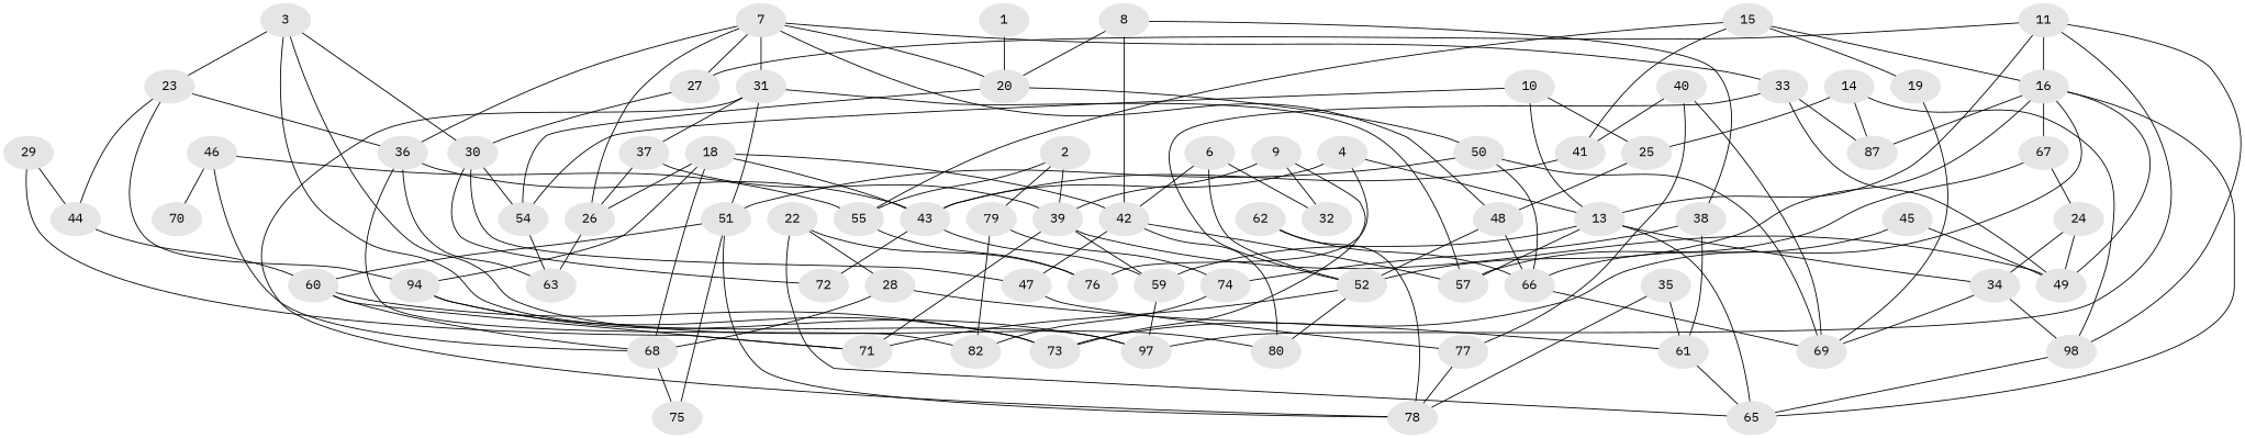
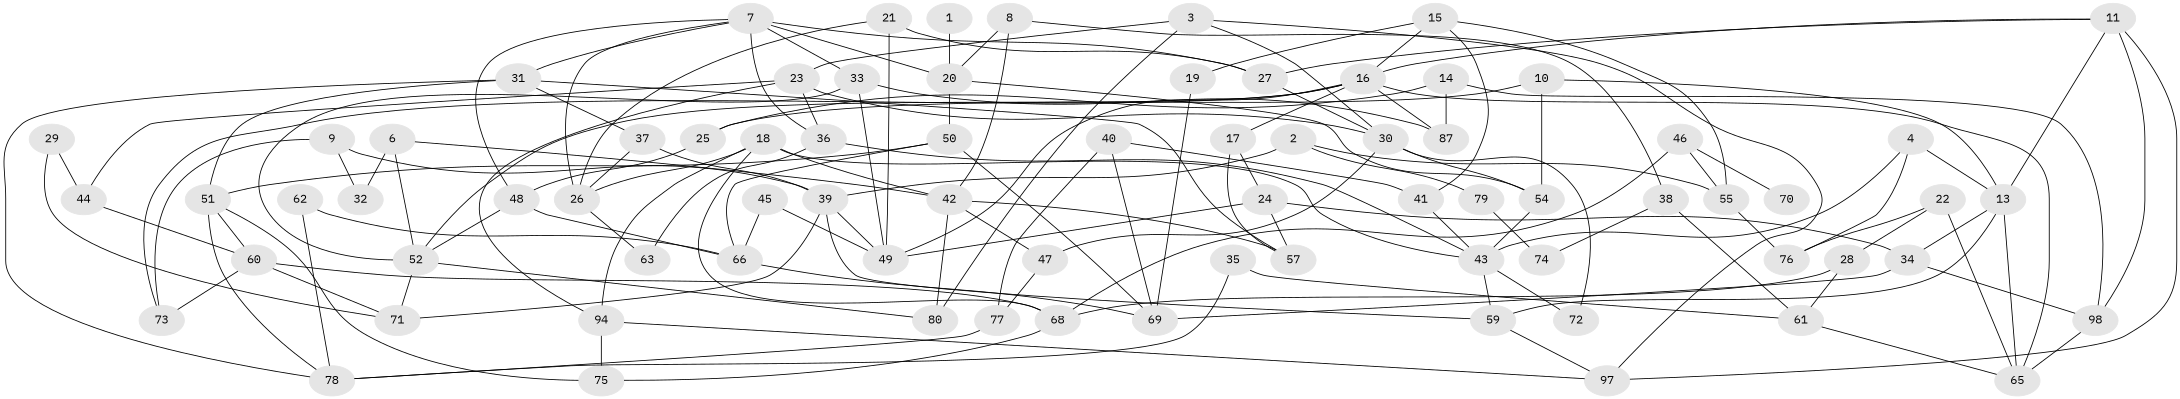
  graph {
    fontname="IBM Plex Mono"
    node [color=gray90 fontname="IBM Plex Mono" style=filled]
    edge [fontname="IBM Plex Mono"]
    1
    20
    54
    50
    2
    39
    55
    79
    71
    59
    49
    76
-   82
    74
    3
    23
    30
    n18 [label=97]
    80
    36
    n21 [label=94]
    44
    47
    72
    4
    13
    43
    34
    65
    48
    52
    66
    6
    32
    42
    57
    7
    26
    27
    31
    33
    63
    37
    51
    78
    n46 [label=87]
    8
    38
    61
    9
    73
    10
    25
    11
    16
    n56 [label=98]
-   17 [label=67]
+   17
    41
    69
    14
    15
    19
    24
    18
    68
    75
+   21
    22
    28
    60
    29
    77
    35
    40
    45
    46
    70
    62
    1 -- 20
    20 -- 54
    20 -- 50
-   54 -- 63
+   54 -- 43
    50 -- 66
    50 -- 51
    50 -- 69
    2 -- 39
    2 -- 55
    2 -- 79
    39 -- 71
    39 -- 59
    39 -- 49
    55 -- 76
-   79 -- 82
    79 -- 74
    59 -- n18
-   74 -- 82
    3 -- 23
    3 -- 30
    3 -- n18
    3 -- 80
+   23 -- 30
    23 -- 36
    23 -- n21
    23 -- 44
    30 -- 54
    30 -- 47
    30 -- 72
-   36 -- 82
    36 -- 43
    36 -- 63
    n21 -- n18
-   n21 -- 73
+   n21 -- 75
    44 -- 60
    47 -- 77
    4 -- 76
    4 -- 13
    4 -- 43
    13 -- 59
    13 -- 34
    13 -- 65
    43 -- 59
    43 -- 72
    34 -- n56
    34 -- 69
    48 -- 52
    48 -- 66
    52 -- 71
    52 -- 80
    66 -- 69
    6 -- 52
    6 -- 32
    6 -- 42
    42 -- 80
    42 -- 47
    42 -- 57
    7 -- 20
    7 -- 36
    7 -- 48
    7 -- 26
    7 -- 27
    7 -- 31
    7 -- 33
    26 -- 63
    27 -- 30
    31 -- 57
    31 -- 37
    31 -- 51
    31 -- 78
    33 -- 49
    33 -- 52
    33 -- n46
    37 -- 39
    37 -- 26
    51 -- 78
    51 -- 75
    51 -- 60
    8 -- 20
    8 -- 42
    8 -- 38
    38 -- 74
    38 -- 61
    61 -- 65
    9 -- 39
    9 -- 32
    9 -- 73
    10 -- 54
    10 -- 13
    10 -- 25
    25 -- 48
    11 -- n18
    11 -- 13
    11 -- 27
    11 -- 16
    11 -- n56
    16 -- 49
    16 -- 65
    16 -- 52
    16 -- n46
    16 -- 73
    16 -- 17
    n56 -- 65
    17 -- 57
    17 -- 24
    41 -- 43
    14 -- n46
    14 -- 25
    14 -- n56
    15 -- 55
    15 -- 16
    15 -- 41
    15 -- 19
    19 -- 69
    24 -- 49
    24 -- 34
-   13 -- 57
+   24 -- 57
    18 -- n21
    18 -- 43
    18 -- 42
    18 -- 26
    18 -- 68
    68 -- 75
+   21 -- 49
+   21 -- 26
+   21 -- 27
    22 -- 76
    22 -- 65
    22 -- 28
    28 -- 61
    28 -- 68
    60 -- 71
    60 -- 73
    60 -- 68
    29 -- 71
    29 -- 44
    77 -- 78
    35 -- 78
    35 -- 61
    40 -- 41
    40 -- 69
    40 -- 77
    45 -- 49
    45 -- 66
    46 -- 55
    46 -- 68
    46 -- 70
    62 -- 66
    62 -- 78
  }
